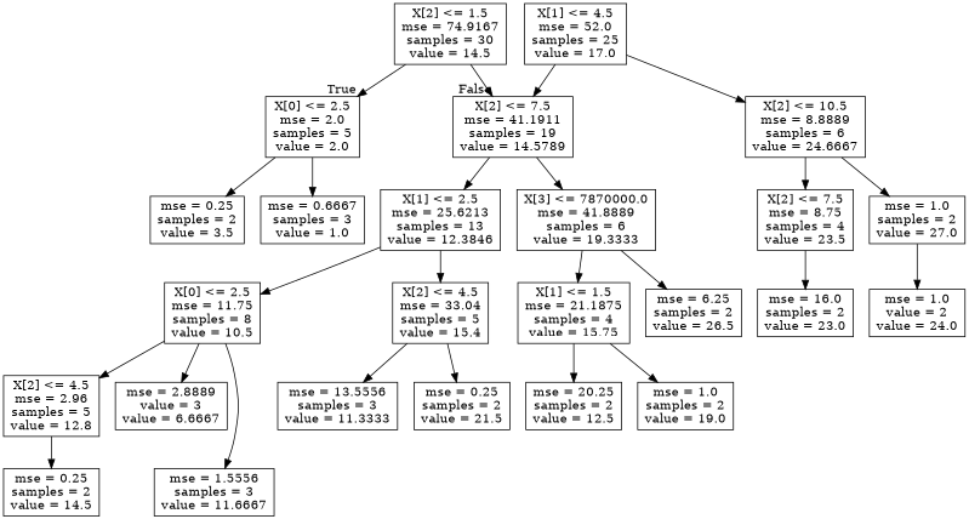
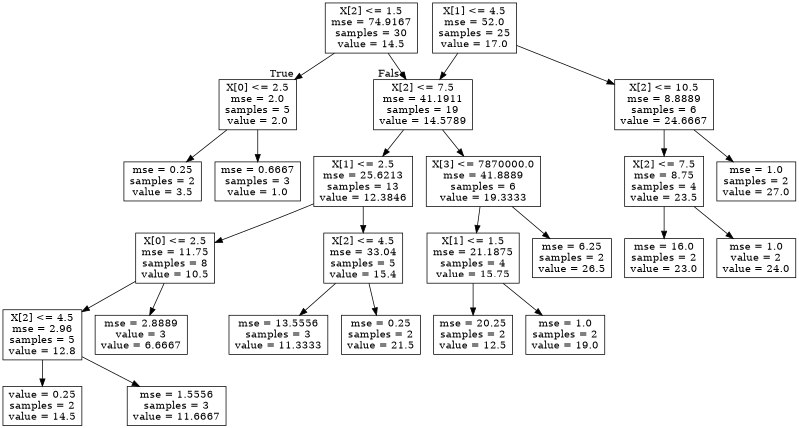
  digraph {
    node [shape=box]
    n1 [label="X[2] <= 1.5\nmse = 74.9167\nsamples = 30\nvalue = 14.5"]
    n2 [label="X[0] <= 2.5\nmse = 2.0\nsamples = 5\nvalue = 2.0"]
    n3 [label="X[2] <= 7.5\nmse = 41.1911\nsamples = 19\nvalue = 14.5789"]
    n4 [label="mse = 0.25\nsamples = 2\nvalue = 3.5"]
    n5 [label="mse = 0.6667\nsamples = 3\nvalue = 1.0"]
    n6 [label="X[1] <= 4.5\nmse = 52.0\nsamples = 25\nvalue = 17.0"]
    n7 [label="X[2] <= 10.5\nmse = 8.8889\nsamples = 6\nvalue = 24.6667"]
    n8 [label="X[1] <= 2.5\nmse = 25.6213\nsamples = 13\nvalue = 12.3846"]
    n9 [label="X[3] <= 7870000.0\nmse = 41.8889\nsamples = 6\nvalue = 19.3333"]
    n10 [label="X[2] <= 7.5\nmse = 8.75\nsamples = 4\nvalue = 23.5"]
    n11 [label="mse = 1.0\nsamples = 2\nvalue = 27.0"]
    n12 [label="X[0] <= 2.5\nmse = 11.75\nsamples = 8\nvalue = 10.5"]
    n13 [label="X[2] <= 4.5\nmse = 33.04\nsamples = 5\nvalue = 15.4"]
    n14 [label="X[1] <= 1.5\nmse = 21.1875\nsamples = 4\nvalue = 15.75"]
    n15 [label="mse = 6.25\nsamples = 2\nvalue = 26.5"]
    n16 [label="X[2] <= 4.5\nmse = 2.96\nsamples = 5\nvalue = 12.8"]
    n17 [label="mse = 2.8889\nvalue = 3\nvalue = 6.6667"]
    n18 [label="mse = 13.5556\nsamples = 3\nvalue = 11.3333"]
    n19 [label="mse = 0.25\nsamples = 2\nvalue = 21.5"]
    n20 [label="mse = 1.5556\nsamples = 3\nvalue = 11.6667"]
-   n21 [label="mse = 0.25\nsamples = 2\nvalue = 14.5"]
+   n21 [label="value = 0.25\nsamples = 2\nvalue = 14.5"]
    n22 [label="mse = 20.25\nsamples = 2\nvalue = 12.5"]
    n23 [label="mse = 1.0\nsamples = 2\nvalue = 19.0"]
    n24 [label="mse = 16.0\nsamples = 2\nvalue = 23.0"]
    n25 [label="mse = 1.0\nvalue = 2\nvalue = 24.0"]
    n1 -> n2 [headlabel=True labelangle=45 labeldistance=2.5]
    n1 -> n3 [headlabel=False labelangle=-45 labeldistance=2.5]
    n2 -> n4
    n2 -> n5
    n3 -> n8
    n3 -> n9
    n6 -> n3
    n6 -> n7
    n7 -> n10
    n7 -> n11
    n8 -> n12
    n8 -> n13
    n9 -> n14
    n9 -> n15
    n10 -> n24
-   n11 -> n25
+   n10 -> n25
    n12 -> n16
    n12 -> n17
    n13 -> n18
    n13 -> n19
    n14 -> n22
    n14 -> n23
-   n12 -> n20
+   n16 -> n20
    n16 -> n21
  }
